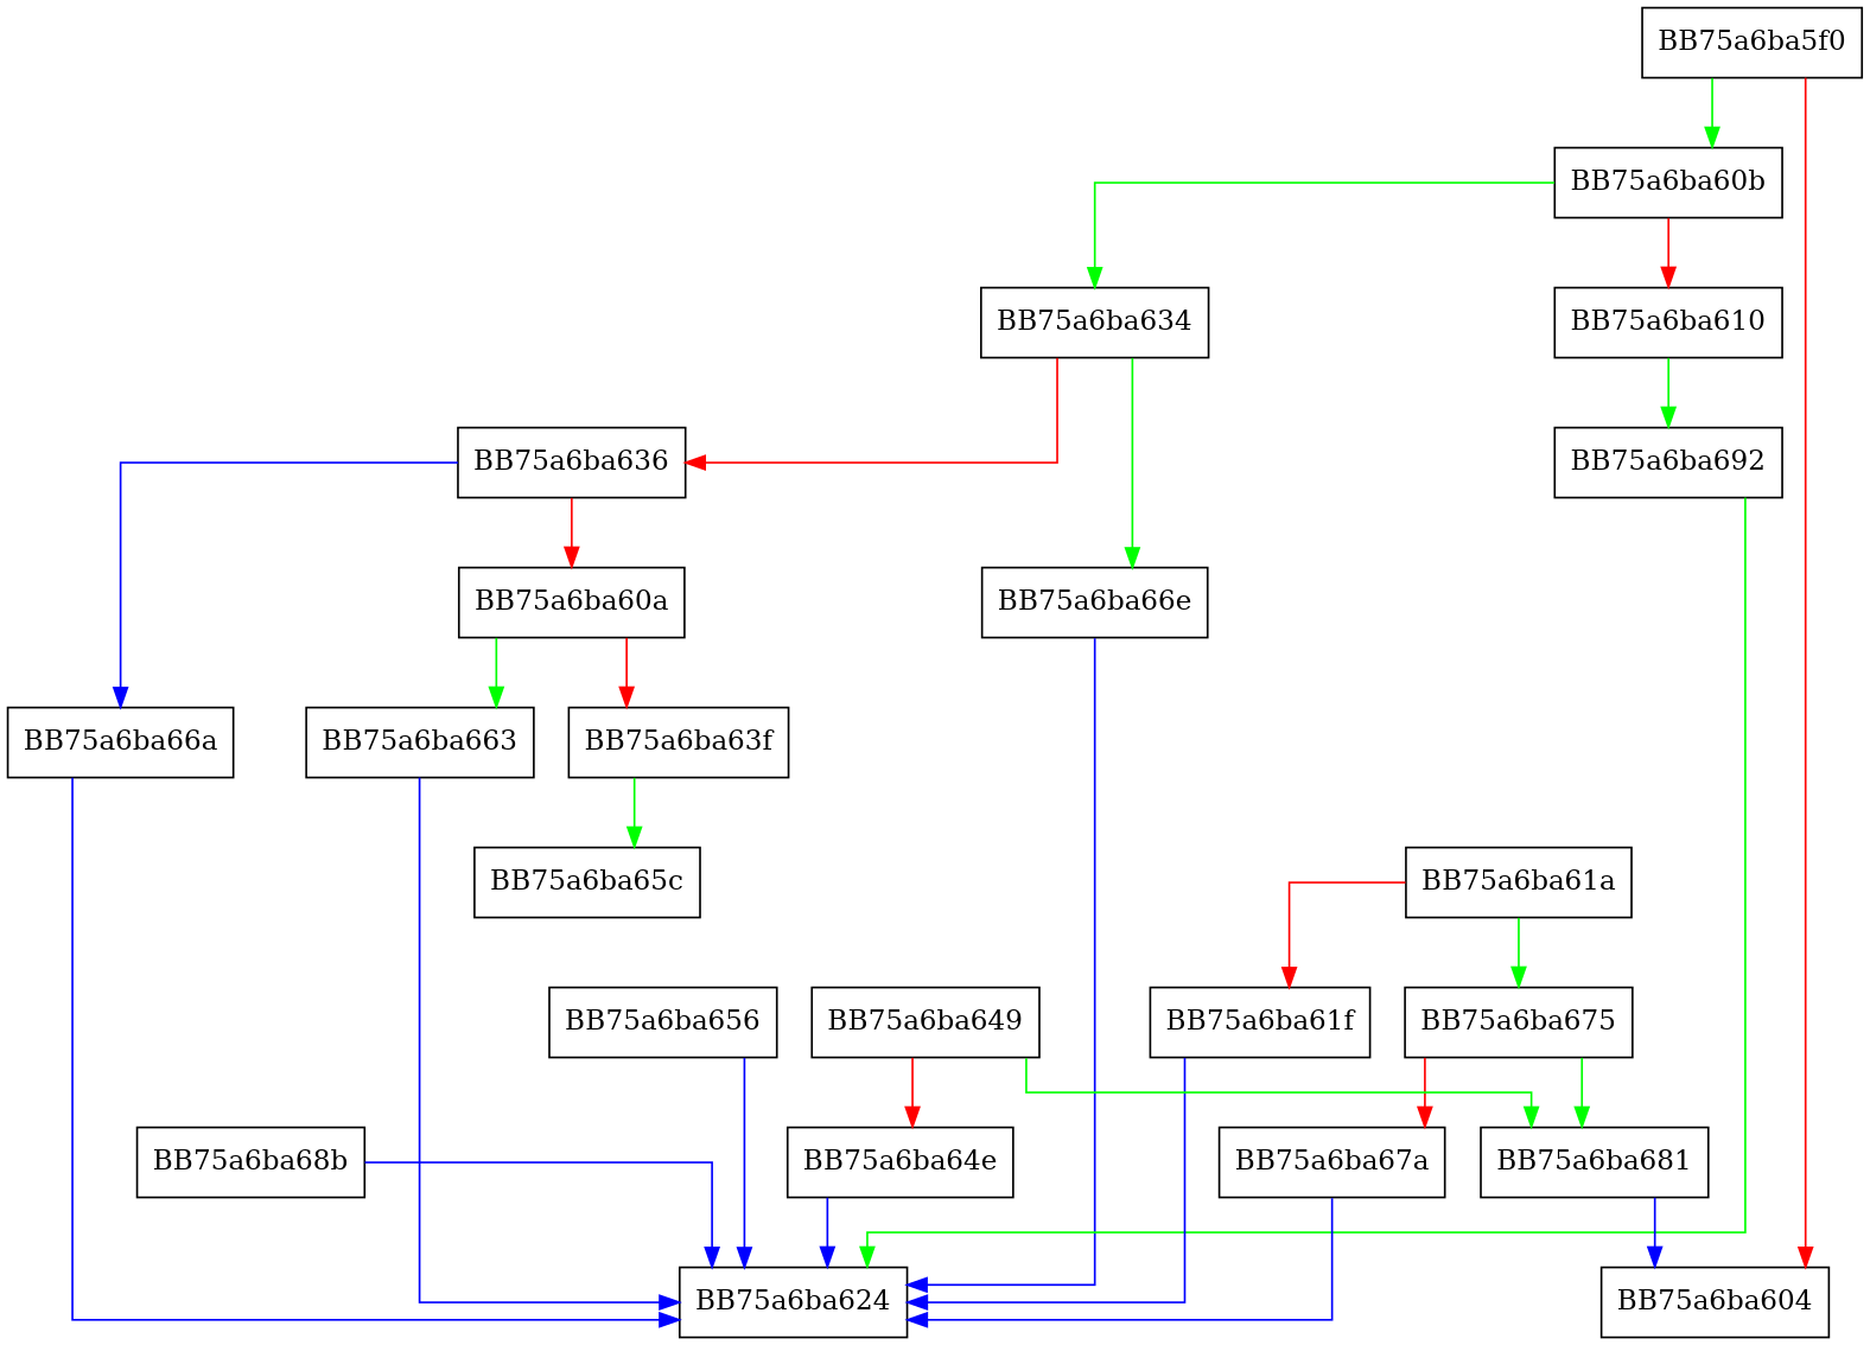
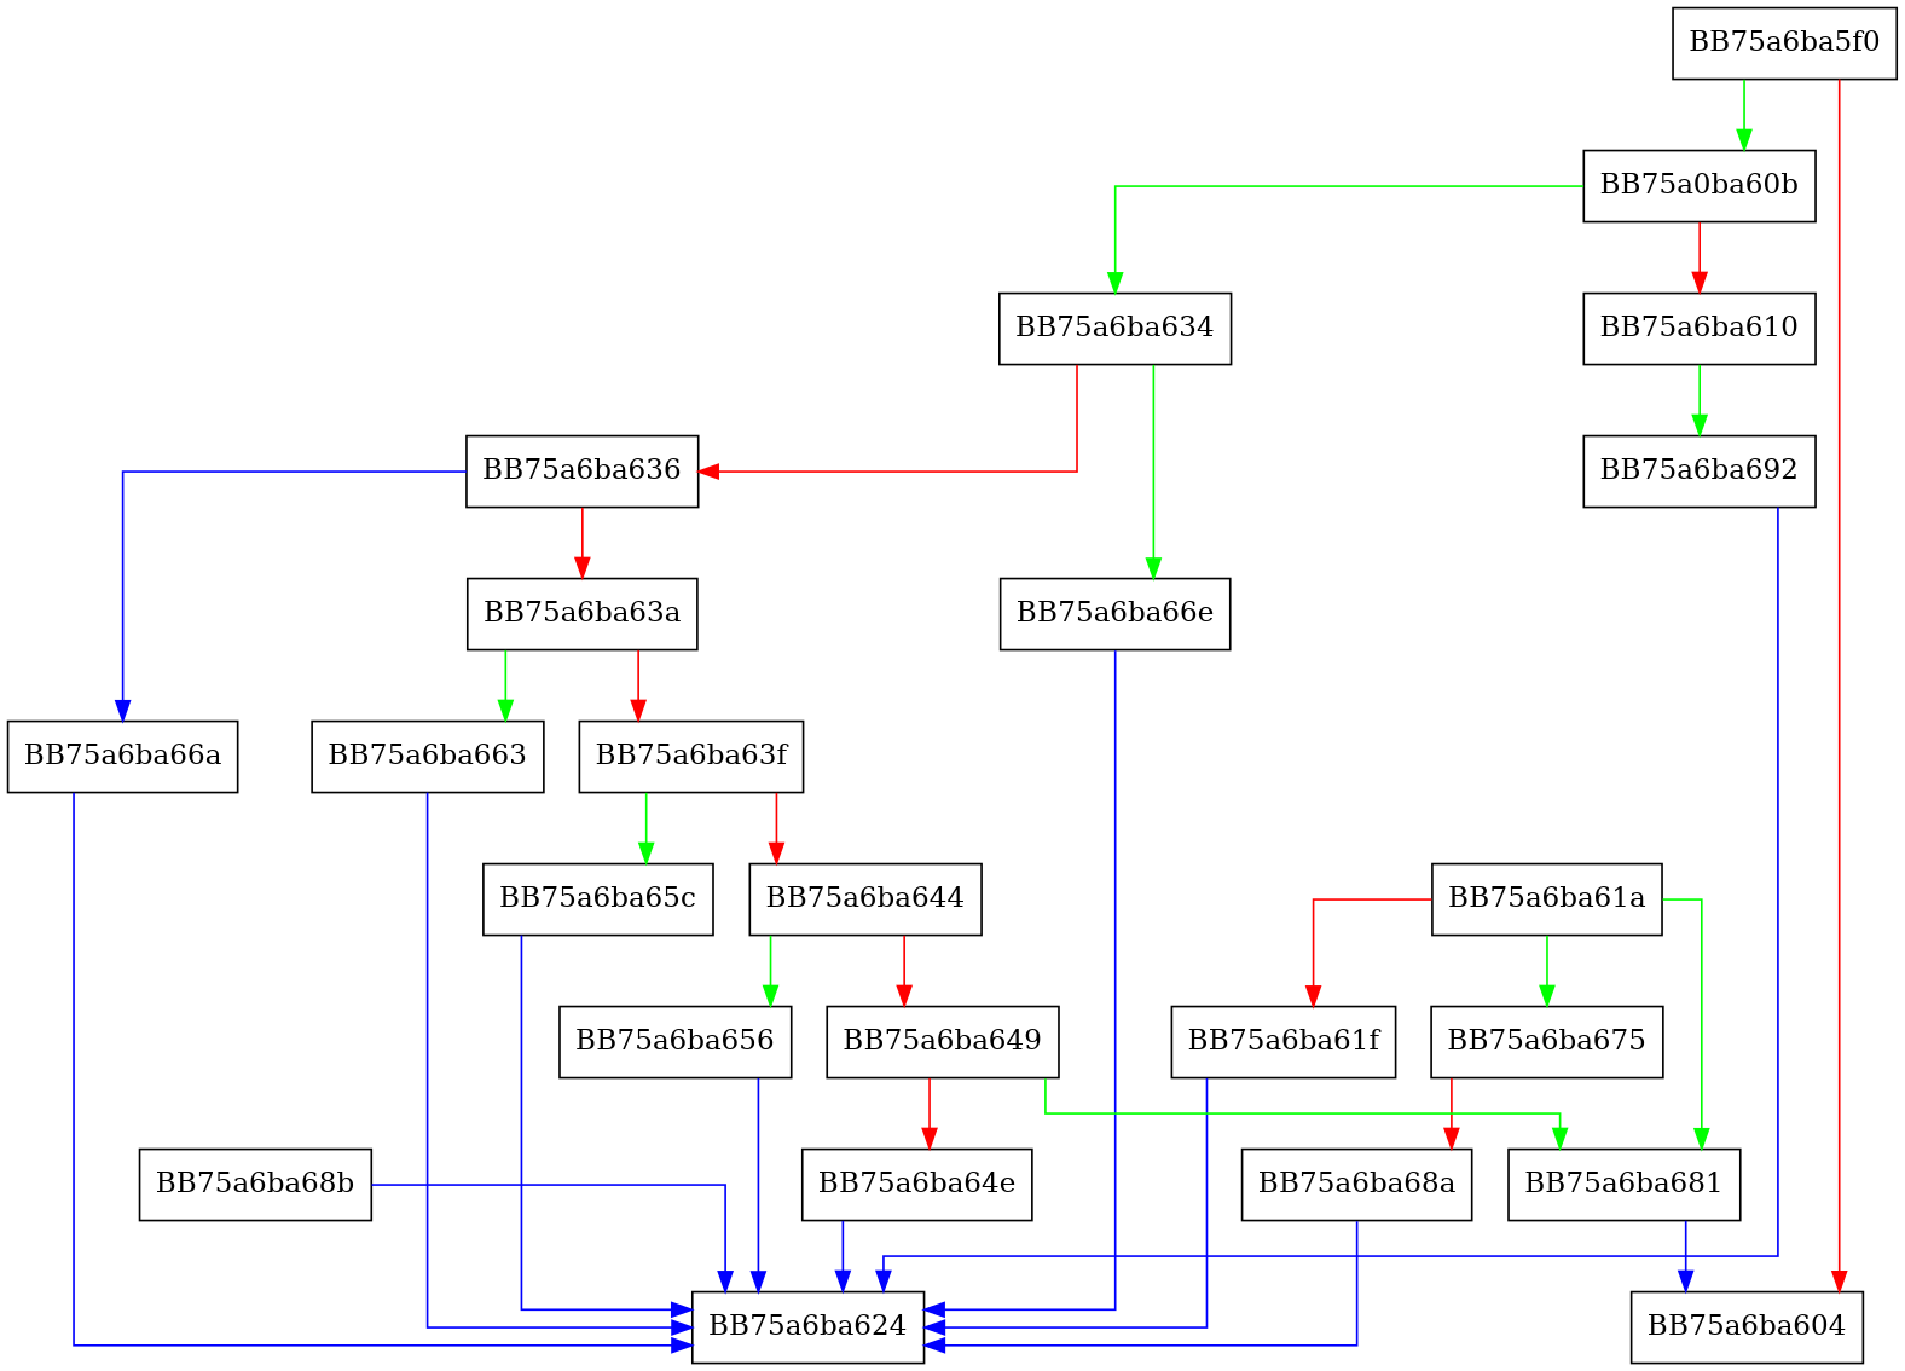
  digraph {
    splines=ortho
    node [shape=box]
    edge [color=blue]
    BB75a6ba5f0
-   BB75a6ba60b
+   BB75a6ba60b [label=BB75a0ba60b]
    BB75a6ba604
    BB75a6ba634
    BB75a6ba610
    BB75a6ba66e
    BB75a6ba636
    BB75a6ba692
    BB75a6ba624
    BB75a6ba66a
-   BB75a6ba63a [label=BB75a6ba60a]
+   BB75a6ba63a
    BB75a6ba68b
    BB75a6ba61a
    BB75a6ba675
    BB75a6ba61f
    BB75a6ba681
-   BB75a6ba67a
+   BB75a6ba67a [label=BB75a6ba68a]
    BB75a6ba663
    BB75a6ba63f
    BB75a6ba65c
+   BB75a6ba644
    n22 [label=BB75a6ba656]
    BB75a6ba649
    BB75a6ba64e
    BB75a6ba5f0 -> BB75a6ba60b [color=green]
    BB75a6ba5f0 -> BB75a6ba604 [color=red]
    BB75a6ba60b -> BB75a6ba634 [color=green]
    BB75a6ba60b -> BB75a6ba610 [color=red]
    BB75a6ba634 -> BB75a6ba66e [color=green]
    BB75a6ba634 -> BB75a6ba636 [color=red]
    BB75a6ba610 -> BB75a6ba692 [color=green]
    BB75a6ba66e -> BB75a6ba624
    BB75a6ba636 -> BB75a6ba66a
    BB75a6ba636 -> BB75a6ba63a [color=red]
-   BB75a6ba692 -> BB75a6ba624 [color=green]
+   BB75a6ba692 -> BB75a6ba624
    BB75a6ba66a -> BB75a6ba624
    BB75a6ba63a -> BB75a6ba663 [color=green]
    BB75a6ba63a -> BB75a6ba63f [color=red]
    BB75a6ba68b -> BB75a6ba624
    BB75a6ba61a -> BB75a6ba675 [color=green]
    BB75a6ba61a -> BB75a6ba61f [color=red]
-   BB75a6ba675 -> BB75a6ba681 [color=green]
+   BB75a6ba61a -> BB75a6ba681 [color=green]
    BB75a6ba675 -> BB75a6ba67a [color=red]
    BB75a6ba61f -> BB75a6ba624
    BB75a6ba681 -> BB75a6ba604
    BB75a6ba67a -> BB75a6ba624
    BB75a6ba663 -> BB75a6ba624
    BB75a6ba63f -> BB75a6ba65c [color=green]
+   BB75a6ba63f -> BB75a6ba644 [color=red]
+   BB75a6ba65c -> BB75a6ba624
+   BB75a6ba644 -> n22 [color=green]
+   BB75a6ba644 -> BB75a6ba649 [color=red]
    n22 -> BB75a6ba624
    BB75a6ba649 -> BB75a6ba681 [color=green]
    BB75a6ba649 -> BB75a6ba64e [color=red]
    BB75a6ba64e -> BB75a6ba624
  }
